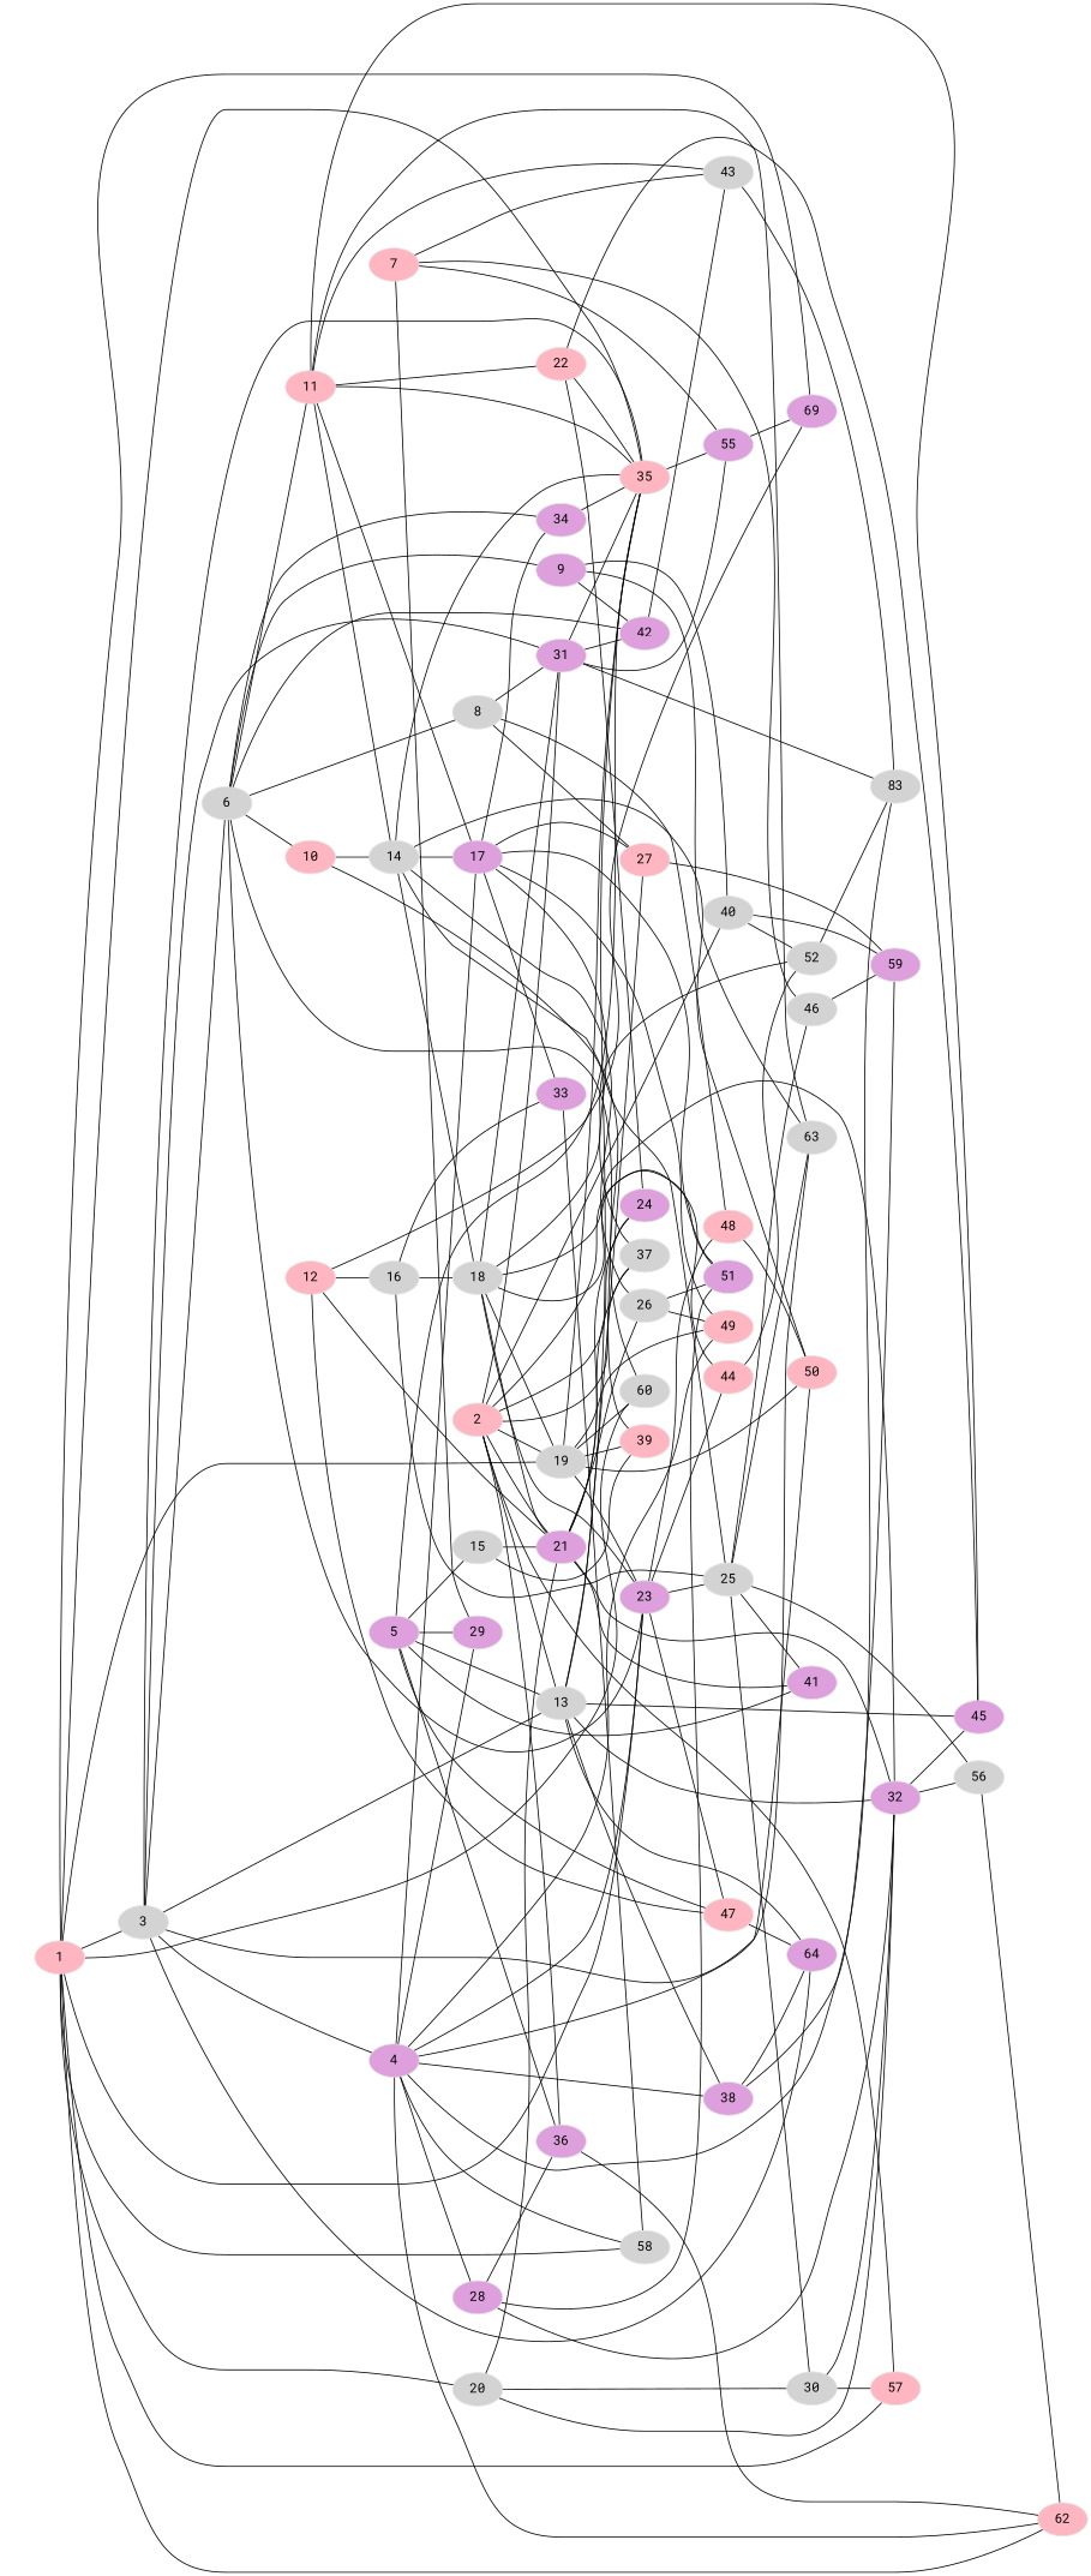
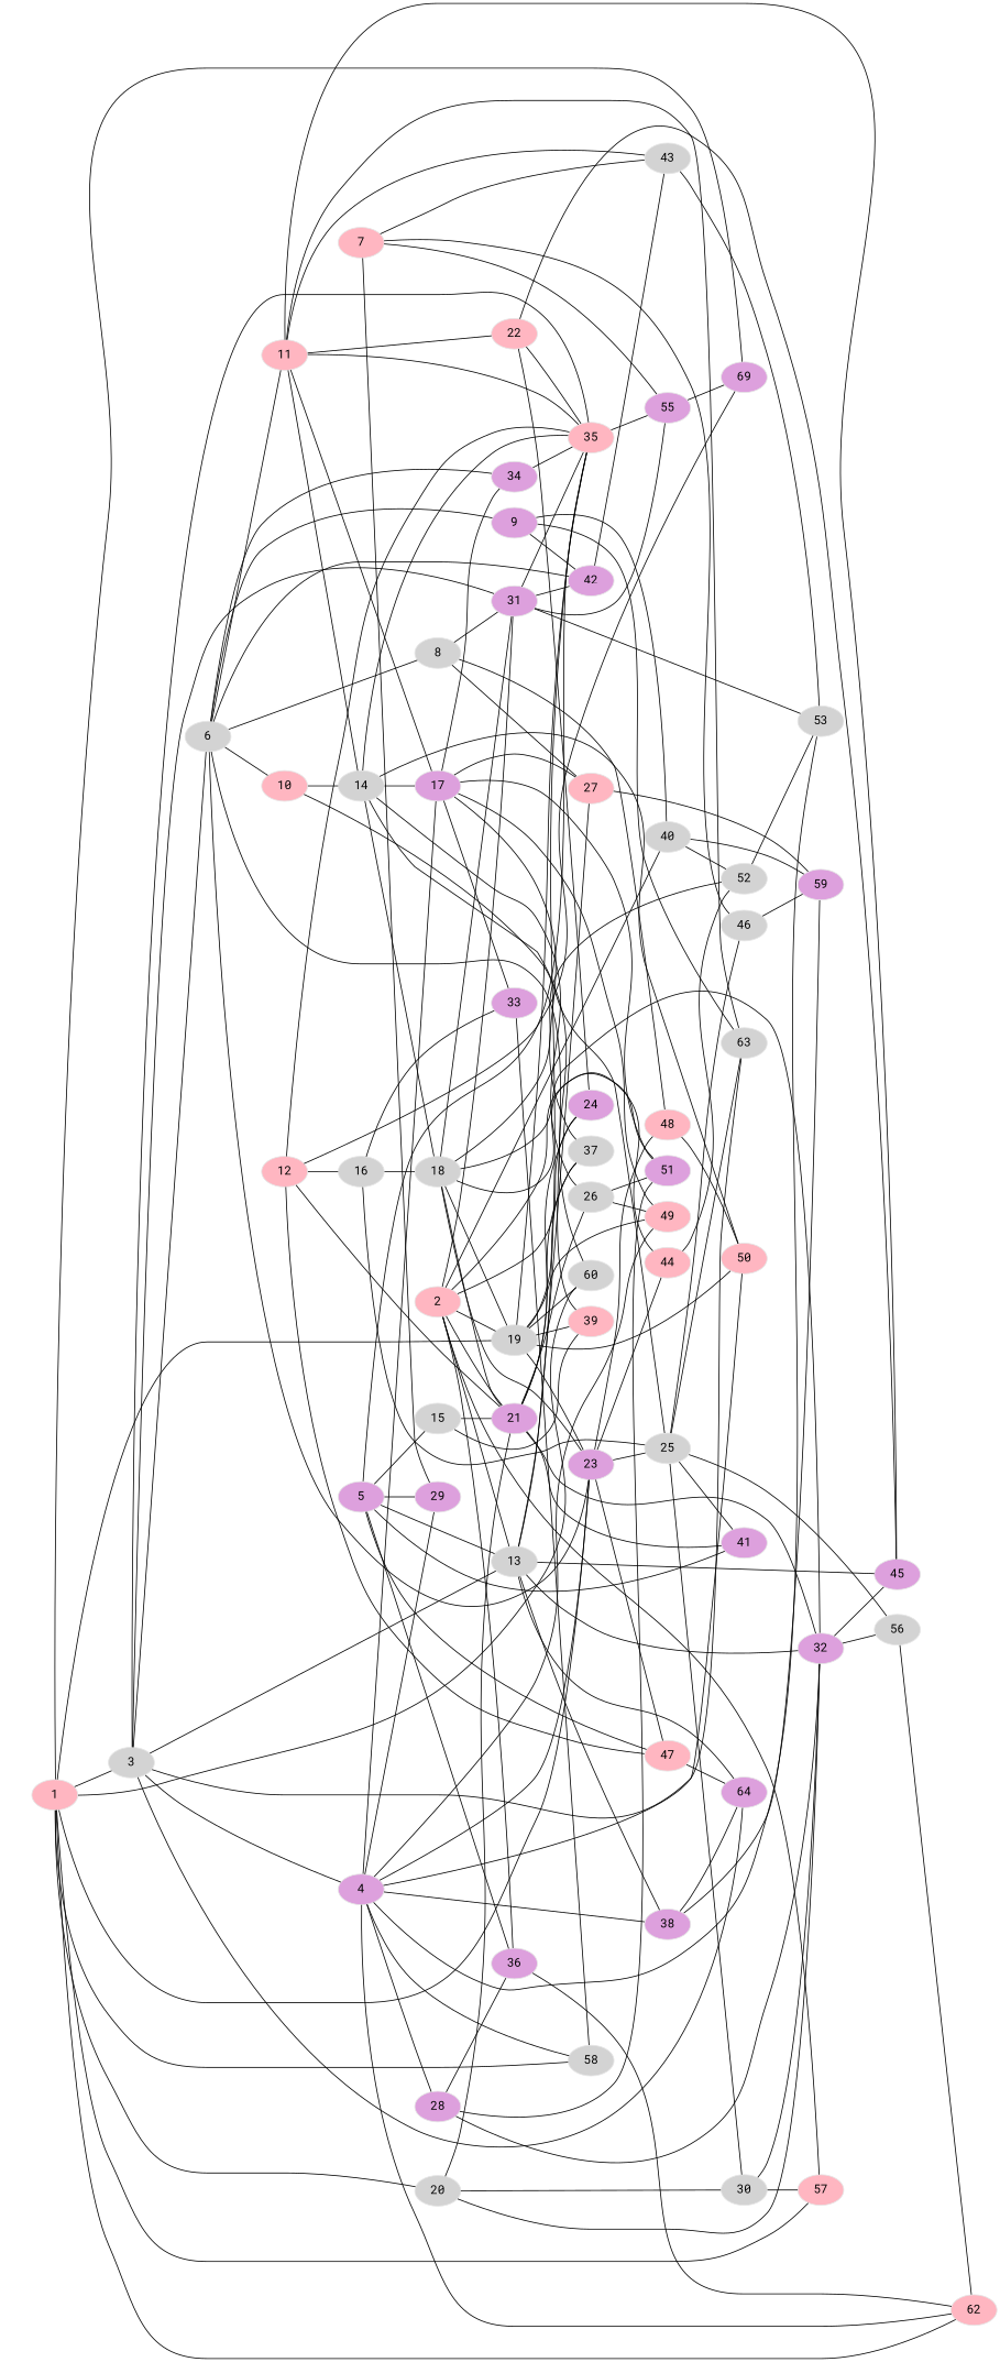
  graph {
    fontname="Roboto Mono"
    rankdir=LR
    node [color=gray90 fillcolor=lightgrey fontname="Roboto Mono" style=filled]
    edge [fontname="Roboto Mono" weight=1.0]
    1 [fillcolor=lightpink]
    3
    19
    20
    23 [fillcolor=plum]
    35 [fillcolor=lightpink]
    57 [fillcolor=lightpink]
    58
    60
    n10 [fillcolor=plum label=69]
    62 [fillcolor=lightpink]
    13
    31 [fillcolor=plum]
    4 [fillcolor=plum]
    6
    50 [fillcolor=lightpink]
    n17 [fillcolor=plum label=64]
    49 [fillcolor=lightpink]
    39 [fillcolor=lightpink]
    37
    21 [fillcolor=plum]
    32 [fillcolor=plum]
    30
    47 [fillcolor=lightpink]
    48 [fillcolor=lightpink]
    25
    44 [fillcolor=lightpink]
    55 [fillcolor=plum]
    2 [fillcolor=lightpink]
    24 [fillcolor=plum]
    36 [fillcolor=plum]
    40
    51 [fillcolor=plum]
    38 [fillcolor=plum]
    27 [fillcolor=lightpink]
    45 [fillcolor=plum]
    41 [fillcolor=plum]
    26
-   53 [label=83]
+   53
    42 [fillcolor=plum]
    52
    59 [fillcolor=plum]
    17 [fillcolor=plum]
    28 [fillcolor=plum]
    29 [fillcolor=plum]
    63
    8
    9 [fillcolor=plum]
    10 [fillcolor=lightpink]
    11 [fillcolor=lightpink]
    34 [fillcolor=plum]
    33 [fillcolor=plum]
    5 [fillcolor=plum]
    15
    14
    43
    22 [fillcolor=lightpink]
    7 [fillcolor=lightpink]
    46
    18
    56
    12 [fillcolor=lightpink]
    16
    1 -- 3
    1 -- 19 [weight=2.0]
    1 -- 20
    1 -- 23
-   1 -- 35
+   12 -- 35
    1 -- 57
    1 -- 58
    1 -- 60
    1 -- n10 [weight=2.0]
    1 -- 62
    3 -- 35
    3 -- 13
    3 -- 31
    3 -- 4
    3 -- 6
    3 -- 50
    3 -- n17
    19 -- 23
    19 -- 35
    19 -- 60
    19 -- 50
    19 -- 49
    19 -- 39
-   2 -- 37 [weight=2.0]
+   19 -- 37 [weight=2.0]
    20 -- 21
    20 -- 32
    20 -- 30
    23 -- 47
    23 -- 48 [weight=2.0]
    23 -- 25
    23 -- 44
    35 -- 55
    13 -- 35
    13 -- n17
    13 -- 32
    13 -- 38
    13 -- 27
    13 -- 45
    31 -- 35
    31 -- 55
    31 -- 53
    31 -- 42
    4 -- 23
    4 -- 58 [weight=2.0]
    4 -- 62
    4 -- 49
    4 -- 38
    4 -- 53
    4 -- 17
    4 -- 28
    4 -- 29
    4 -- 63
    6 -- 23
    6 -- 39 [weight=2.0]
    6 -- 42
    6 -- 8
    6 -- 9
    6 -- 10
    6 -- 11
    6 -- 34
    21 -- 37
    21 -- 32
    21 -- 24 [weight=2.0]
    21 -- 41 [weight=2.0]
    21 -- 26
    32 -- 45
    32 -- 56
    30 -- 57
    30 -- 32
    47 -- n17
    48 -- 50
    25 -- 30
    25 -- 41
    25 -- 63
    25 -- 46 [weight=2.0]
    25 -- 56 [weight=2.0]
    44 -- 52
    55 -- n10
    2 -- 19
    2 -- 57
    2 -- 13 [weight=2.0]
    2 -- 31
    2 -- 21
    2 -- 24
    2 -- 36
    2 -- 40
    2 -- 51
    36 -- 62
    40 -- 52
    40 -- 59
    38 -- n17
    38 -- 59
    27 -- 59
    26 -- 49
    26 -- 51
    42 -- 43
    52 -- 53
    17 -- 49
    17 -- 37
    17 -- 51
    17 -- 27
    17 -- 34 [weight=2.0]
    17 -- 33 [weight=2.0]
    28 -- 32
    28 -- 36
    28 -- 51
    8 -- 31
    8 -- 48
    8 -- 27
    9 -- 40
    9 -- 42
    9 -- 63
    10 -- 25
    10 -- 14 [weight=2.0]
    11 -- 35
    11 -- 45
    11 -- 17
    11 -- 63
    11 -- 14
    11 -- 43
    11 -- 22
    34 -- 35
    33 -- 58
    5 -- 35 [weight=2.0]
    5 -- 13
    5 -- 47
    5 -- 36
    5 -- 41
    5 -- 29 [weight=2.0]
    5 -- 15 [weight=2.0]
    15 -- 39
    15 -- 21
    14 -- 35
    14 -- 60
    14 -- 50
    14 -- 26
    14 -- 17 [weight=2.0]
    14 -- 18
    43 -- 53
    22 -- 35
    22 -- 24
    22 -- 45
    7 -- 55
    7 -- 29
    7 -- 43
    7 -- 46
    46 -- 59
    18 -- 19
    18 -- 23
    18 -- 31 [weight=3.0]
    18 -- 21
    18 -- 32
    18 -- 44 [weight=2.0]
    18 -- 52
    56 -- 62
    12 -- n10
    12 -- 21
    12 -- 47
    12 -- 16
    16 -- 25
    16 -- 33
    16 -- 18
  }
